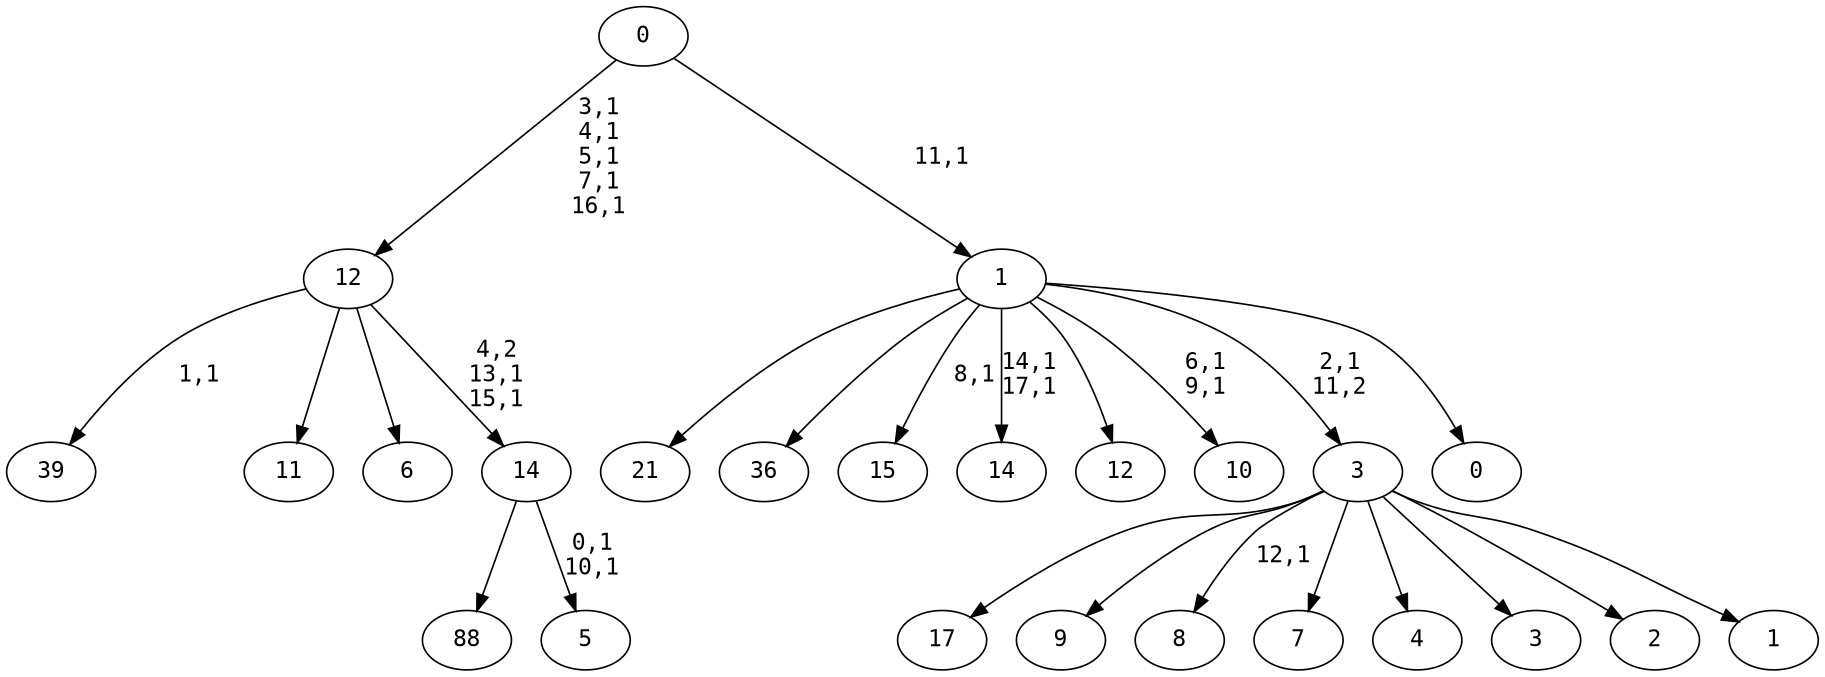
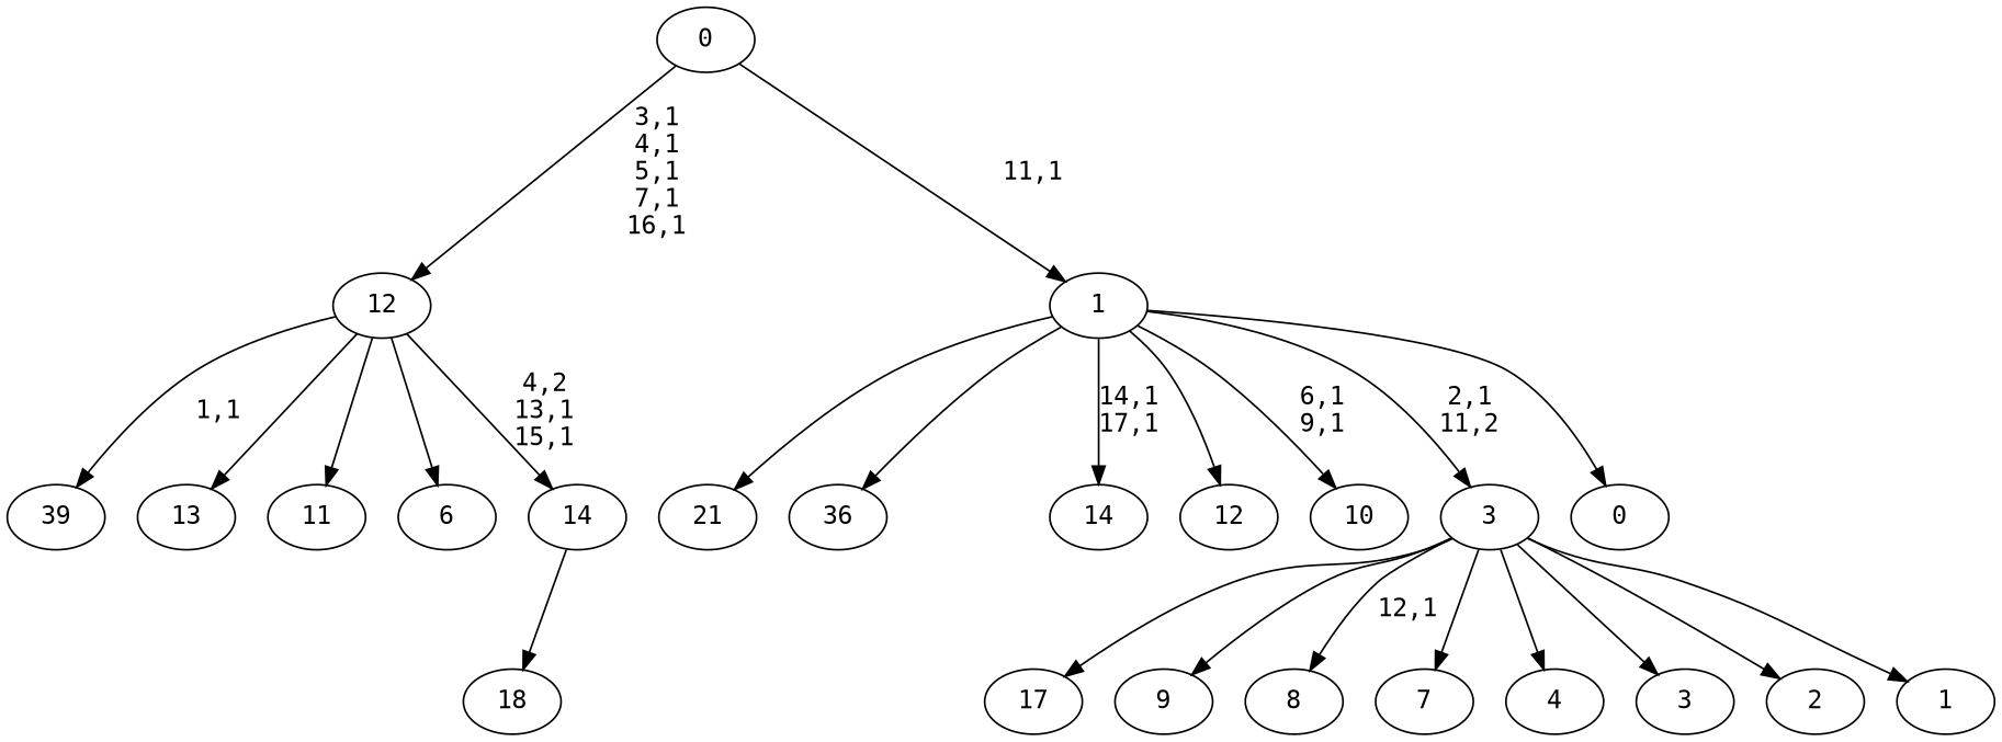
  digraph {
    fontname="DejaVu Sans Mono"
    node [fontname="DejaVu Sans Mono"]
    edge [fontname="DejaVu Sans Mono"]
    n1 [label=21]
    n2 [label=39]
-   n3 [label=88]
+   n3 [label=18]
    n4 [label=17]
    n5 [label=36]
-   n6 [label=15]
    n7 [label=14]
+   n8 [label=13]
    n9 [label=12]
    n10 [label=11]
    n11 [label=10]
    n12 [label=9]
    n13 [label=8]
    n14 [label=7]
    n15 [label=6]
-   n16 [label=5]
    14
    12
    n19 [label=4]
    n20 [label=3]
    n21 [label=2]
    n22 [label=1]
    3
    n24 [label=0]
    1
    0
    14 -> n3
-   14 -> n16 [label="0,1\n10,1"]
    12 -> n2 [label="1,1"]
+   12 -> n8
    12 -> n10
    12 -> n15
    12 -> 14 [label="4,2\n13,1\n15,1"]
    3 -> n4
    3 -> n12
    3 -> n13 [label="12,1"]
    3 -> n14
    3 -> n19
    3 -> n20
    3 -> n21
    3 -> n22
    1 -> n1
    1 -> n5
-   1 -> n6 [label="8,1"]
    1 -> n7 [label="14,1\n17,1"]
    1 -> n9
    1 -> n11 [label="6,1\n9,1"]
    1 -> 3 [label="2,1\n11,2"]
    1 -> n24
    0 -> 12 [label="3,1\n4,1\n5,1\n7,1\n16,1"]
    0 -> 1 [label="11,1"]
  }
